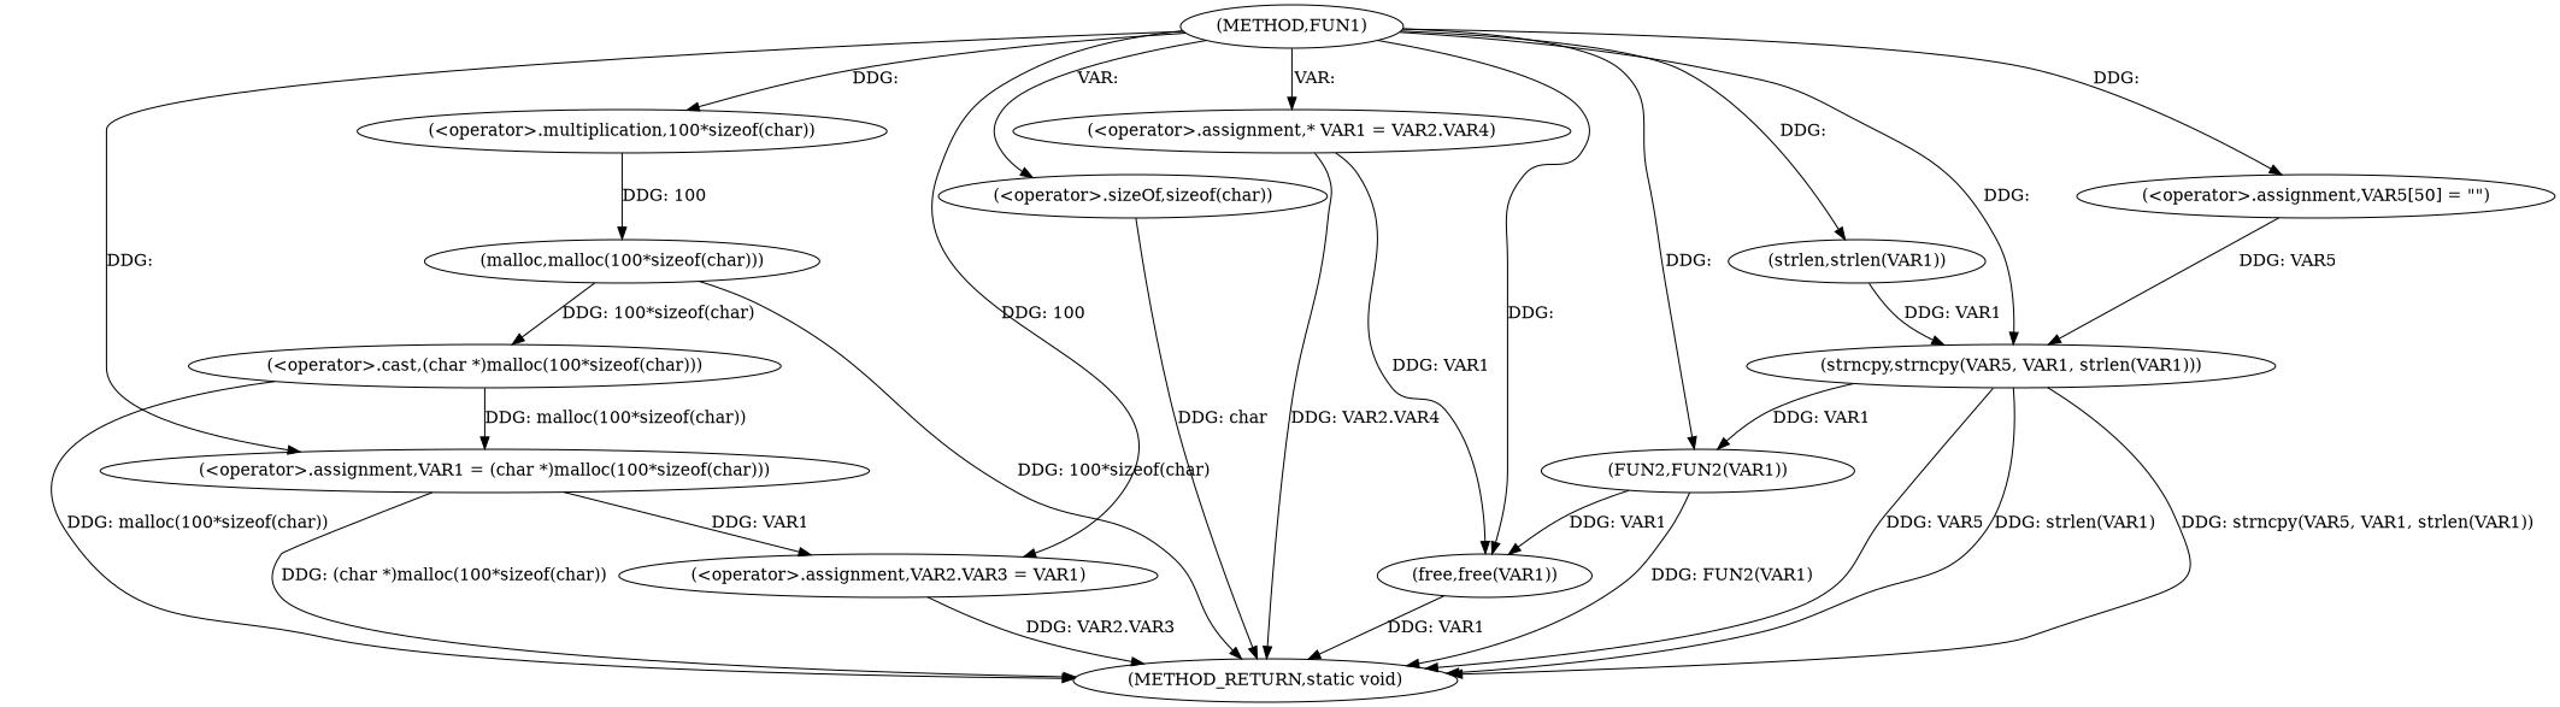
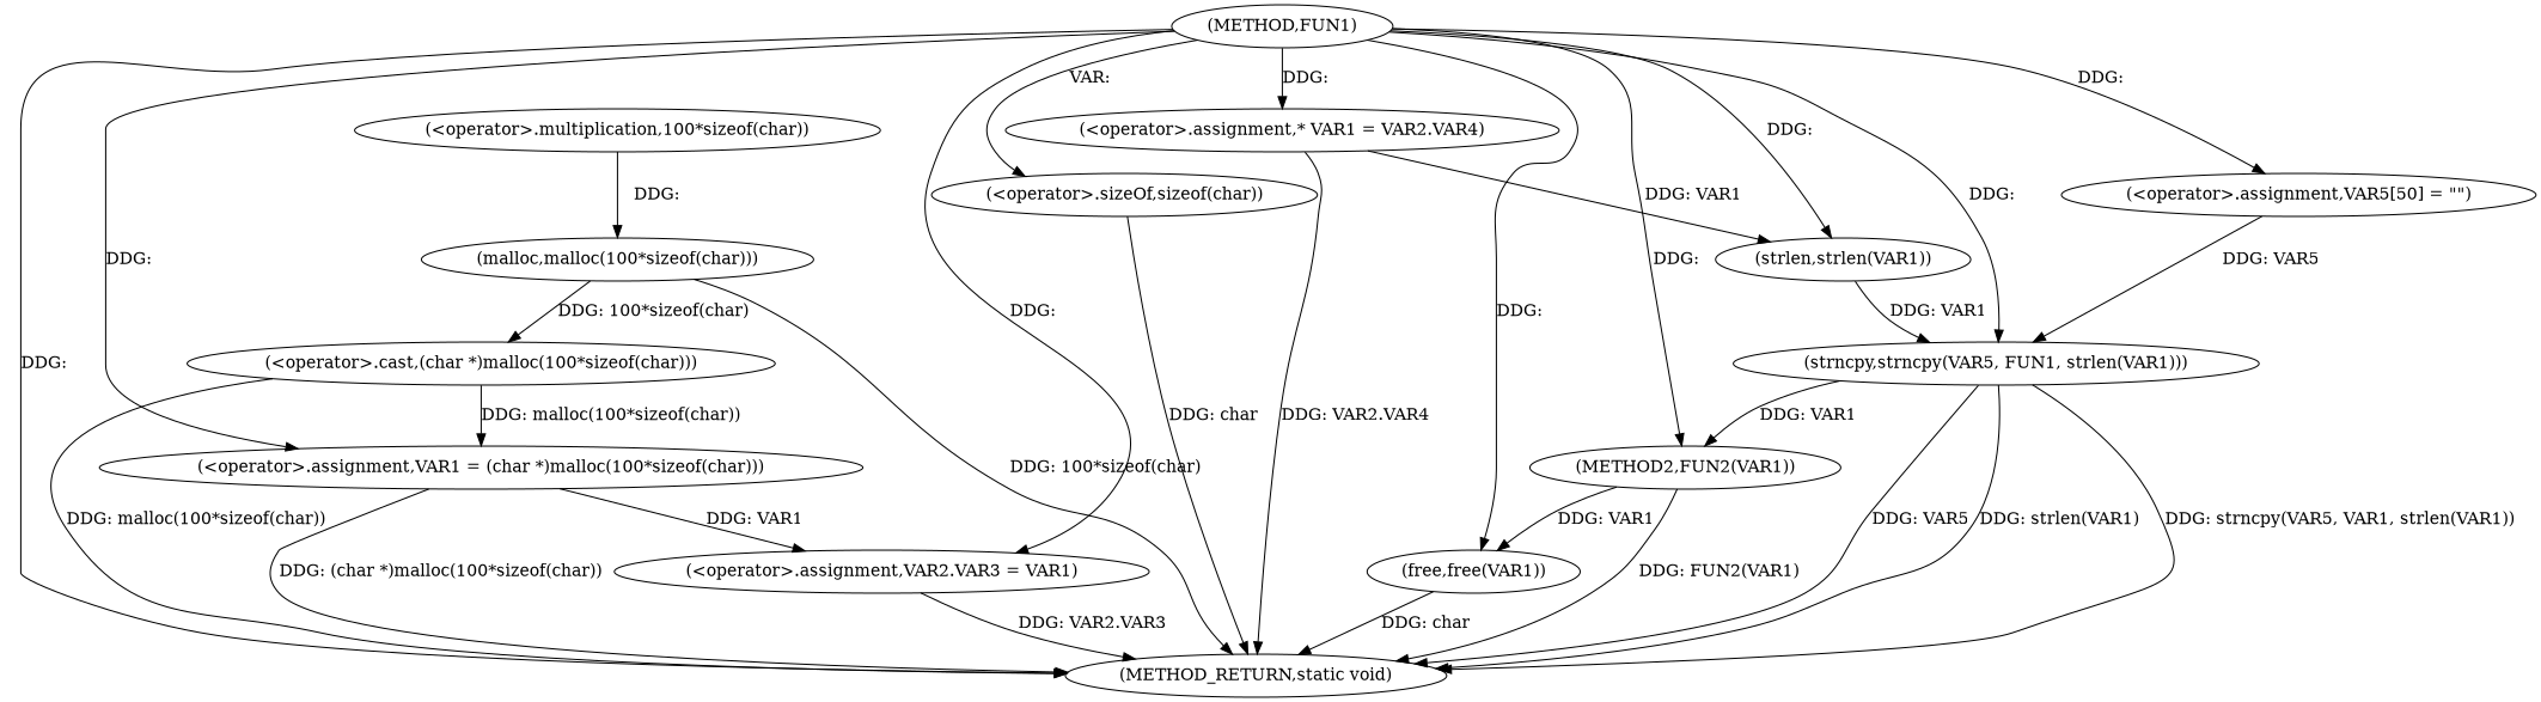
  digraph {
    n1 [label="(METHOD,FUN1)"]
    n2 [label="(<operator>.assignment,VAR1 = (char *)malloc(100*sizeof(char)))"]
    n3 [label="(<operator>.multiplication,100*sizeof(char))"]
    n4 [label="(<operator>.sizeOf,sizeof(char))"]
    n5 [label="(<operator>.assignment,VAR2.VAR3 = VAR1)"]
    n6 [label="(<operator>.assignment,* VAR1 = VAR2.VAR4)"]
    n7 [label="(<operator>.assignment,VAR5[50] = \"\")"]
-   n8 [label="(strncpy,strncpy(VAR5, VAR1, strlen(VAR1)))"]
+   n8 [label="(strncpy,strncpy(VAR5, FUN1, strlen(VAR1)))"]
    n9 [label="(strlen,strlen(VAR1))"]
-   n10 [label="(FUN2,FUN2(VAR1))"]
+   n10 [label="(METHOD2,FUN2(VAR1))"]
    n11 [label="(free,free(VAR1))"]
    n12 [label="(METHOD_RETURN,static void)"]
    n13 [label="(malloc,malloc(100*sizeof(char)))"]
    n14 [label="(<operator>.cast,(char *)malloc(100*sizeof(char)))"]
    n1 -> n2 [label="DDG: "]
-   n1 -> n3 [label="DDG: "]
+   n1 -> n12 [label="DDG: "]
    n1 -> n4 [label="VAR: "]
-   n1 -> n5 [label="DDG: 100"]
-   n1 -> n6 [label="VAR: "]
+   n1 -> n5 [label="DDG: "]
+   n1 -> n6 [label="DDG: "]
    n1 -> n7 [label="DDG: "]
    n1 -> n8 [label="DDG: "]
    n1 -> n9 [label="DDG: "]
    n1 -> n10 [label="DDG: "]
    n1 -> n11 [label="DDG: "]
    n2 -> n5 [label="DDG: VAR1"]
    n2 -> n12 [label="DDG: (char *)malloc(100*sizeof(char))"]
-   n3 -> n13 [label="DDG: 100"]
+   n3 -> n13 [label="DDG: "]
    n4 -> n12 [label="DDG: char"]
    n5 -> n12 [label="DDG: VAR2.VAR3"]
-   n6 -> n11 [label="DDG: VAR1"]
+   n6 -> n9 [label="DDG: VAR1"]
    n6 -> n12 [label="DDG: VAR2.VAR4"]
    n7 -> n8 [label="DDG: VAR5"]
    n8 -> n10 [label="DDG: VAR1"]
    n8 -> n12 [label="DDG: strncpy(VAR5, VAR1, strlen(VAR1))"]
    n8 -> n12 [label="DDG: VAR5"]
    n8 -> n12 [label="DDG: strlen(VAR1)"]
    n9 -> n8 [label="DDG: VAR1"]
    n10 -> n11 [label="DDG: VAR1"]
    n10 -> n12 [label="DDG: FUN2(VAR1)"]
-   n11 -> n12 [label="DDG: VAR1"]
+   n11 -> n12 [label="DDG: char"]
    n13 -> n12 [label="DDG: 100*sizeof(char)"]
    n13 -> n14 [label="DDG: 100*sizeof(char)"]
    n14 -> n2 [label="DDG: malloc(100*sizeof(char))"]
    n14 -> n12 [label="DDG: malloc(100*sizeof(char))"]
  }
